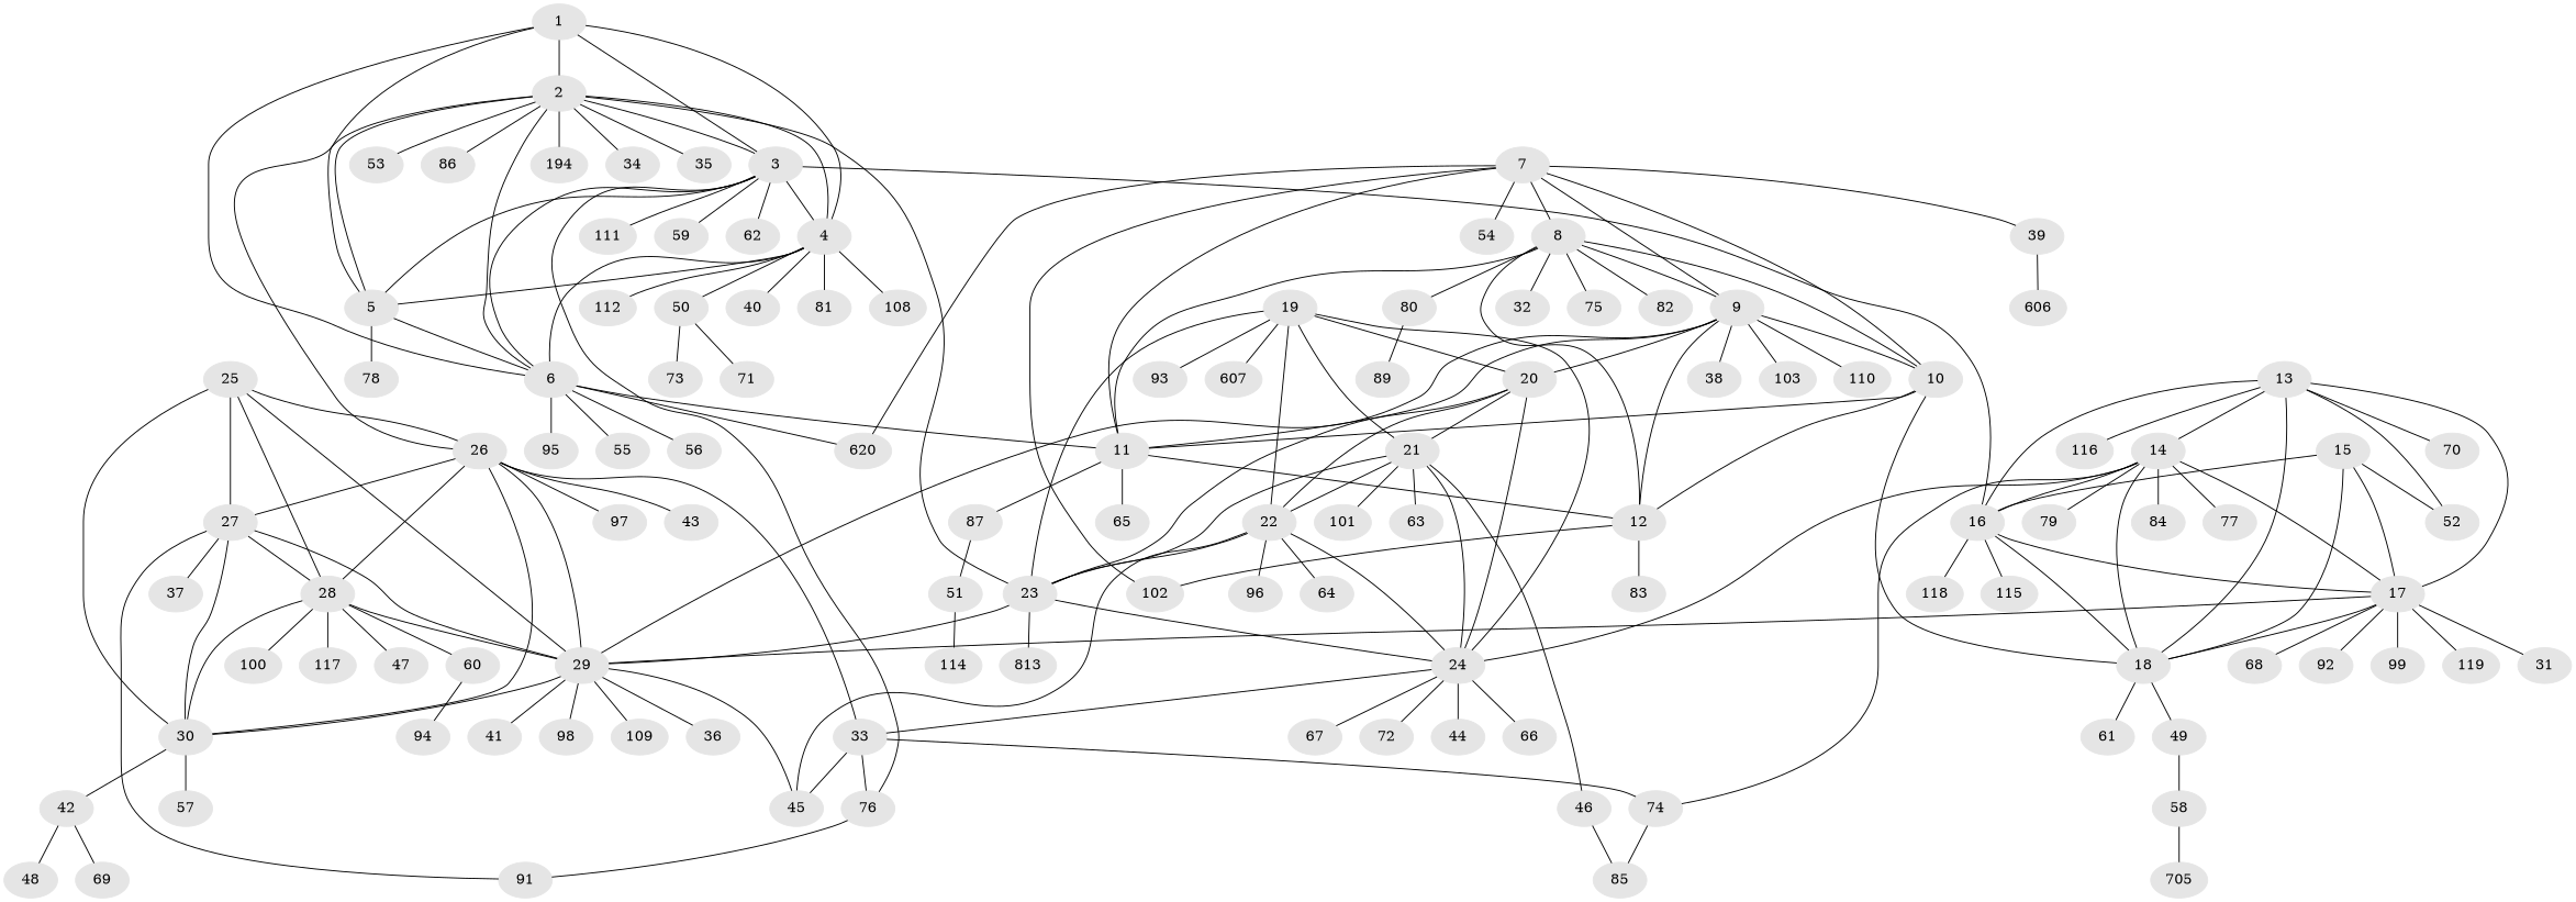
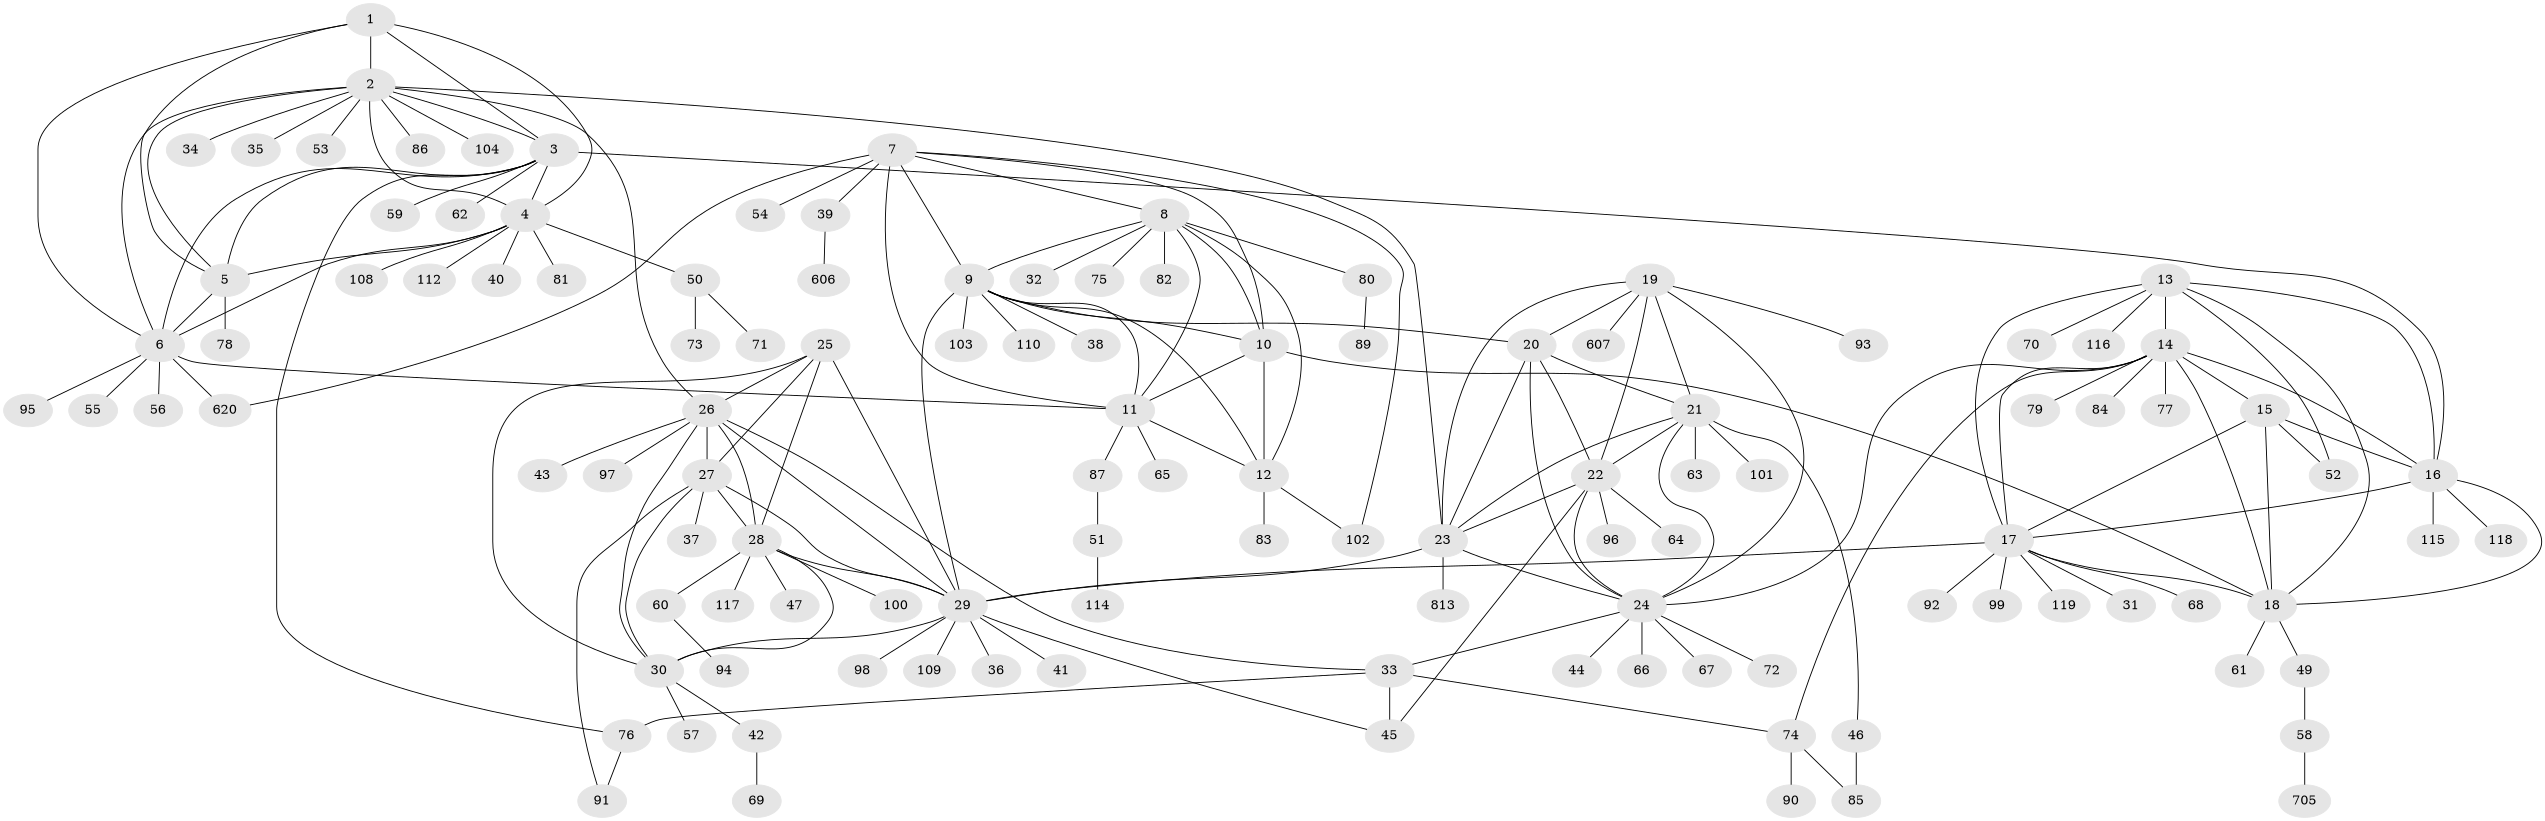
  graph {
    node [color=gray90 style=filled]
    1
    2
    3
    4
    5
    6
    23
    26
    34
    35
    53
    86
-   104 [label=194]
+   104
    16
    59
    62
    76
-   111
    40
    50
    81
    108
    112
    78
    11
    55
    56
    95
    n29 [label=620]
    29
    24
    n32 [label=813]
    33
    27
    28
    30
    43
    97
    18
    17
    115
    118
    91
    71
    73
    12
    65
    87
    7
    8
    9
    10
    39
    54
    102
    32
    75
    80
    82
    20
    38
    103
    110
    83
    n65 [label=606]
    89
    21
    22
    45
    36
    41
    98
    109
    49
    61
    51
    13
    14
    70
    116
    52
    15
    74
    77
    79
    84
    31
    68
    92
    99
    119
    44
    66
    67
    72
    85
+   90
    58
    19
    93
    n101 [label=607]
    46
    63
    101
    64
    96
    114
    25
    37
    47
    60
    100
    117
    42
    57
    94
-   48
    69
    n119 [label=705]
    1 -- 2
    1 -- 3
    1 -- 4
    1 -- 5
    1 -- 6
    2 -- 3
    2 -- 4
    2 -- 5
    2 -- 6
    2 -- 23
    2 -- 26
    2 -- 34
    2 -- 35
    2 -- 53
    2 -- 86
    2 -- 104
    3 -- 4
    3 -- 5
    3 -- 6
    3 -- 16
    3 -- 59
    3 -- 62
    3 -- 76
-   3 -- 111
    4 -- 5
    4 -- 6
    4 -- 40
    4 -- 50
    4 -- 81
    4 -- 108
    4 -- 112
    5 -- 6
    5 -- 78
    6 -- 11
    6 -- 55
    6 -- 56
    6 -- 95
    6 -- n29
    23 -- 29
    23 -- 24
    23 -- n32
    26 -- 29
    26 -- 33
    26 -- 27
    26 -- 28
    26 -- 30
    26 -- 43
    26 -- 97
    16 -- 18
    16 -- 17
    16 -- 115
    16 -- 118
    76 -- 91
    50 -- 71
    50 -- 73
    11 -- 12
    11 -- 65
    11 -- 87
    29 -- 30
    29 -- 45
    29 -- 36
    29 -- 41
    29 -- 98
    29 -- 109
    24 -- 33
    24 -- 44
    24 -- 66
    24 -- 67
    24 -- 72
    33 -- 76
    33 -- 45
    33 -- 74
    27 -- 29
    27 -- 28
    27 -- 30
    27 -- 91
    27 -- 37
    28 -- 29
    28 -- 30
    28 -- 47
    28 -- 60
    28 -- 100
    28 -- 117
    30 -- 42
    30 -- 57
    18 -- 49
    18 -- 61
    17 -- 29
    17 -- 18
    17 -- 31
    17 -- 68
    17 -- 92
    17 -- 99
    17 -- 119
    12 -- 102
    12 -- 83
    87 -- 51
    7 -- 11
    7 -- n29
    7 -- 8
    7 -- 9
    7 -- 10
    7 -- 39
    7 -- 54
    7 -- 102
    8 -- 11
    8 -- 12
    8 -- 9
    8 -- 10
    8 -- 32
    8 -- 75
    8 -- 80
    8 -- 82
    9 -- 11
    9 -- 29
    9 -- 12
    9 -- 10
    9 -- 20
    9 -- 38
    9 -- 103
    9 -- 110
    10 -- 11
    10 -- 18
    10 -- 12
    39 -- n65
    80 -- 89
    20 -- 23
    20 -- 24
    20 -- 21
    20 -- 22
    21 -- 23
    21 -- 24
    21 -- 22
    21 -- 46
    21 -- 63
    21 -- 101
    22 -- 23
    22 -- 24
    22 -- 45
    22 -- 64
    22 -- 96
    49 -- 58
    51 -- 114
    13 -- 16
    13 -- 18
    13 -- 17
    13 -- 14
    13 -- 70
    13 -- 116
    13 -- 52
    14 -- 16
    14 -- 24
    14 -- 18
    14 -- 17
+   14 -- 15
    14 -- 74
    14 -- 77
    14 -- 79
    14 -- 84
    15 -- 16
    15 -- 18
    15 -- 17
    15 -- 52
    74 -- 85
+   74 -- 90
    58 -- n119
    19 -- 23
    19 -- 24
    19 -- 20
    19 -- 21
    19 -- 22
    19 -- 93
    19 -- n101
    46 -- 85
    25 -- 26
    25 -- 29
    25 -- 27
    25 -- 28
    25 -- 30
    60 -- 94
-   42 -- 48
    42 -- 69
  }
